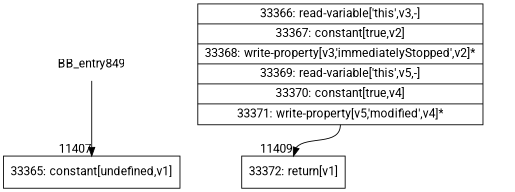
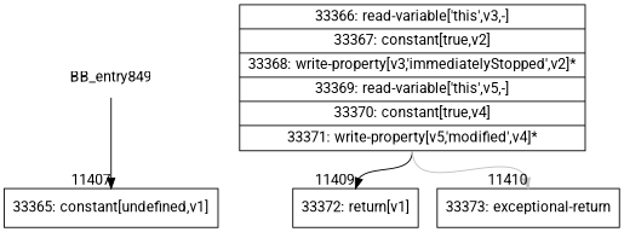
  digraph {
    fontname=Roboto
    rankdir=TD
    node [fontname=Roboto shape=record]
    edge [fontname=Roboto headport=n tailport=s]
    n1 [label=BB_entry849 shape=none]
    n2 [label="{33365: constant[undefined,v1]}"]
    n3 [label="{33366: read-variable['this',v3,-]|33367: constant[true,v2]|33368: write-property[v3,'immediatelyStopped',v2]*|33369: read-variable['this',v5,-]|33370: constant[true,v4]|33371: write-property[v5,'modified',v4]*}"]
    n4 [label="{33372: return[v1]}"]
+   n5 [label="{33373: exceptional-return}"]
    n1 -> n2 [headlabel="    11407"]
    n3 -> n4 [headlabel="      11409"]
+   n3 -> n5 [color=gray headlabel="      11410"]
  }
